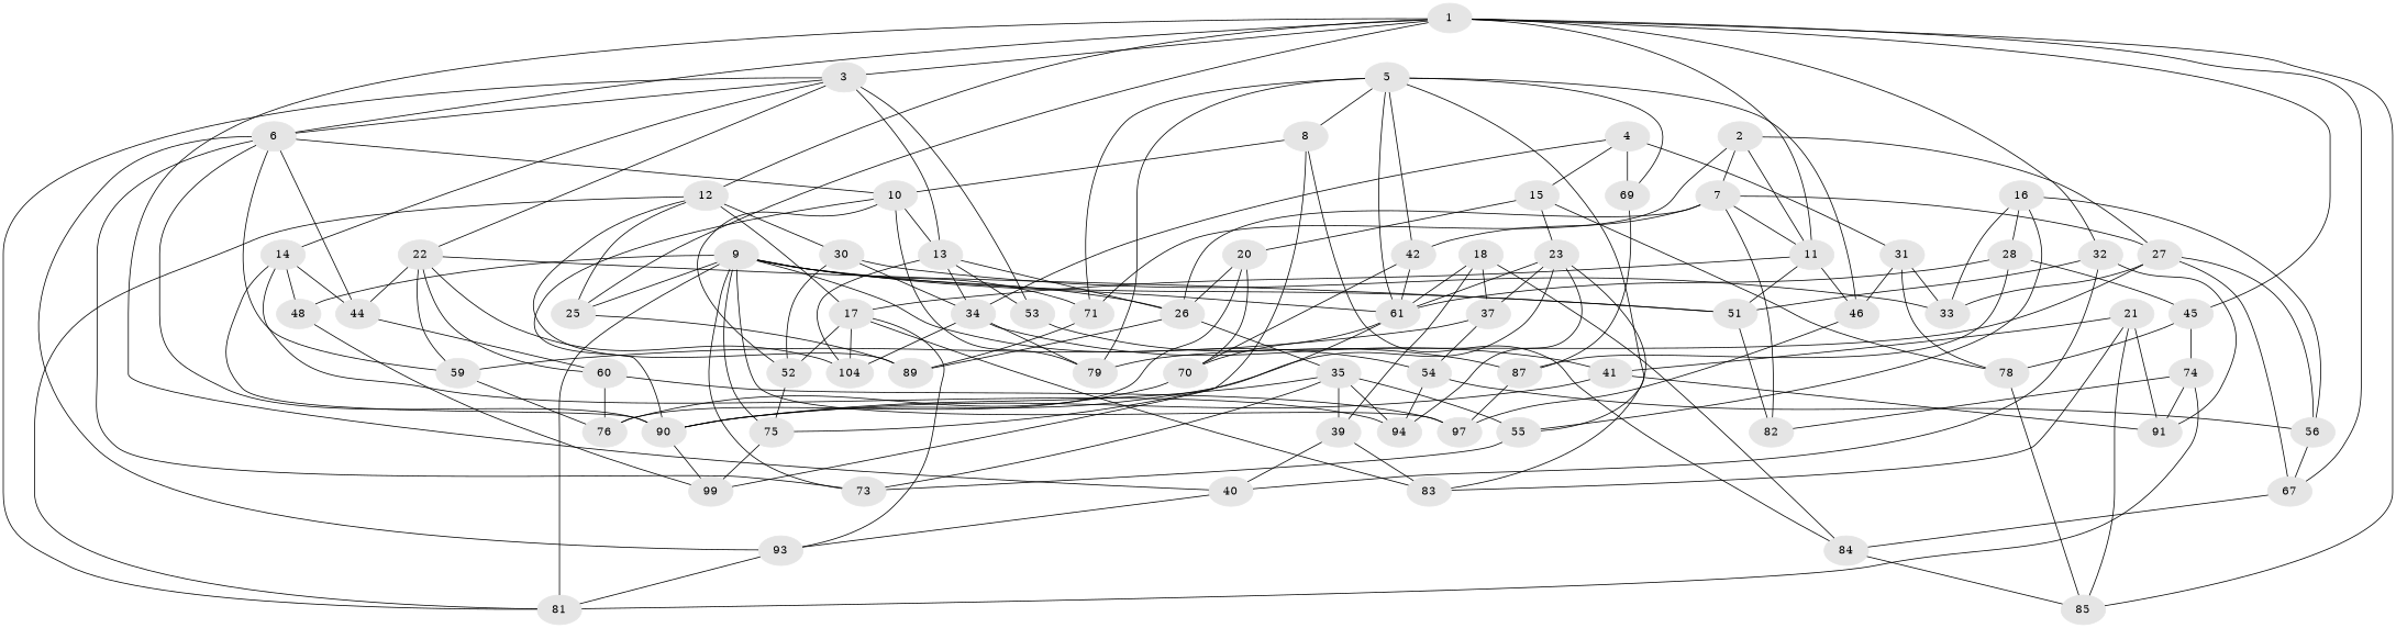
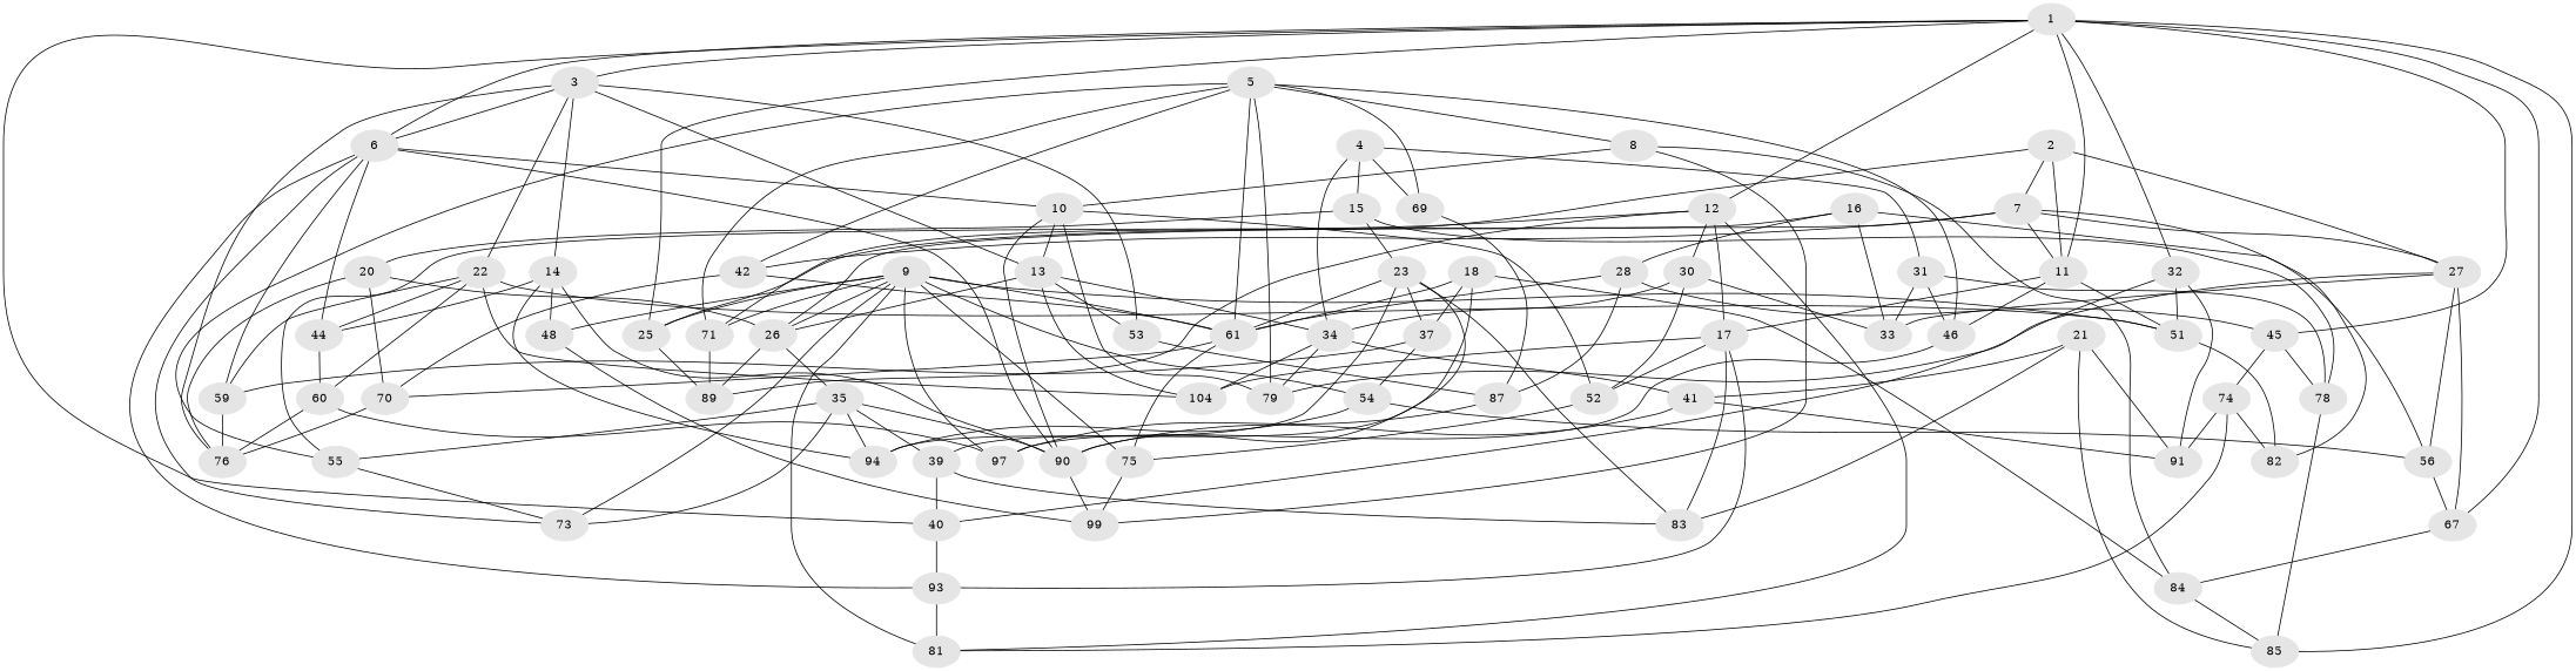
  graph {
    node [color=gray90 style=filled]
    1 [super="+93+19"]
    3 [super="+72"]
    6 [super="+66+38"]
    11 [super="+24"]
    12 [super="+64"]
    25
    32
    40
    45
    67
    85
    13 [super="+57"]
    14 [super="+47"]
    22 [super="+80"]
    53
    81 [super="+86"]
    10 [super="+88"]
    n18 [label=93]
    44
    59
    73
    90 [super="+96+98"]
    46
    51 [super="+68"]
    17 [super="+103"]
    30
    89
    91
    78
    74
    84
    7 [super="+36"]
    27 [super="+49"]
    42
    26 [super="+95"]
    82
    2
    71
    79
    33
    56
    34 [super="+58"]
    104
    48
    94
    60
    87
    4
    15
    31
    69
    20
    23 [super="+29"]
    41
    5 [super="+62"]
    8
    55
    61 [super="+77+101"]
    99
    70
    97
    75
    52
    76
    35 [super="+106"]
    9 [super="+63+50"]
    54
    83
    37
    16
    28
    18
    39
    21
    1 -- 3
    1 -- 6
    1 -- 11
    1 -- 12
    1 -- 25
    1 -- 32
    1 -- 40
    1 -- 45
    1 -- 67
    1 -- 85
    3 -- 6
    3 -- 13
    3 -- 14
    3 -- 22
    3 -- 53 [weight=2]
-   3 -- 81
+   3 -- 76
    6 -- 10
    6 -- n18
    6 -- 44
    6 -- 59
    6 -- 73
    6 -- 90
    11 -- 46
    11 -- 51
    11 -- 17
    12 -- 25
    12 -- 81
    12 -- 17
    12 -- 30
    12 -- 89
    25 -- 89
    32 -- 40
    32 -- 51
    32 -- 91
    40 -- n18
    45 -- 78
    45 -- 74
    67 -- 84
    13 -- 53
    13 -- 26
    13 -- 34
    13 -- 104
    14 -- 44
    14 -- 90 [weight=2]
    14 -- 48
    14 -- 94
    22 -- 44
    22 -- 59
    22 -- 51
    22 -- 104
    22 -- 60
    53 -- 87
    10 -- 13
    10 -- 90
    10 -- 79
    10 -- 52
    n18 -- 81
    44 -- 60
    59 -- 76
    90 -- 99
    46 -- 97
    51 -- 82 [weight=2]
    17 -- n18
    17 -- 104
    17 -- 52
    17 -- 83
    30 -- 33
    30 -- 34
    30 -- 52
    78 -- 85
    74 -- 81
    74 -- 91
    74 -- 82
    84 -- 85
    7 -- 11
    7 -- 27
    7 -- 42
    7 -- 26
    7 -- 82
    27 -- 67
    27 -- 79
    27 -- 33
    27 -- 56
    42 -- 61
    42 -- 70
    26 -- 89
    26 -- 35
    2 -- 11
    2 -- 7
    2 -- 27
    2 -- 71
    71 -- 89
    56 -- 67
    34 -- 79
    34 -- 104
    34 -- 41
    48 -- 99
    60 -- 97
    60 -- 76
    87 -- 97
    4 -- 34
    4 -- 15
    4 -- 31
    4 -- 69
    15 -- 78
    15 -- 20
    15 -- 23
    31 -- 46
    31 -- 78
    31 -- 33
    69 -- 87
    20 -- 26
    20 -- 70
    20 -- 76
    23 -- 90
    23 -- 94
    23 -- 61
    23 -- 83
    23 -- 37
    41 -- 90
    41 -- 91
    5 -- 46
    5 -- 42
    5 -- 71
    5 -- 79
    5 -- 69
    5 -- 8
    5 -- 55
    5 -- 61
    8 -- 10
    8 -- 84
    8 -- 99
    55 -- 73
    61 -- 70
    61 -- 75
    70 -- 76
    75 -- 99
    52 -- 75
    35 -- 73
    35 -- 90
    35 -- 94
    35 -- 55
    35 -- 39
    9 -- 25
    9 -- 81 [weight=2]
    9 -- 73
    9 -- 51
    9 -- 26
    9 -- 71
    9 -- 48
    9 -- 61
    9 -- 97
    9 -- 75
    9 -- 54
    54 -- 56
    54 -- 94
    37 -- 59
    37 -- 54
    16 -- 33
    16 -- 56
    16 -- 55
    16 -- 28
    28 -- 45
    28 -- 87
    28 -- 61
    18 -- 84
    18 -- 61
    18 -- 37
    18 -- 39
    39 -- 40
    39 -- 83
    21 -- 85
    21 -- 91
    21 -- 41
    21 -- 83
  }
